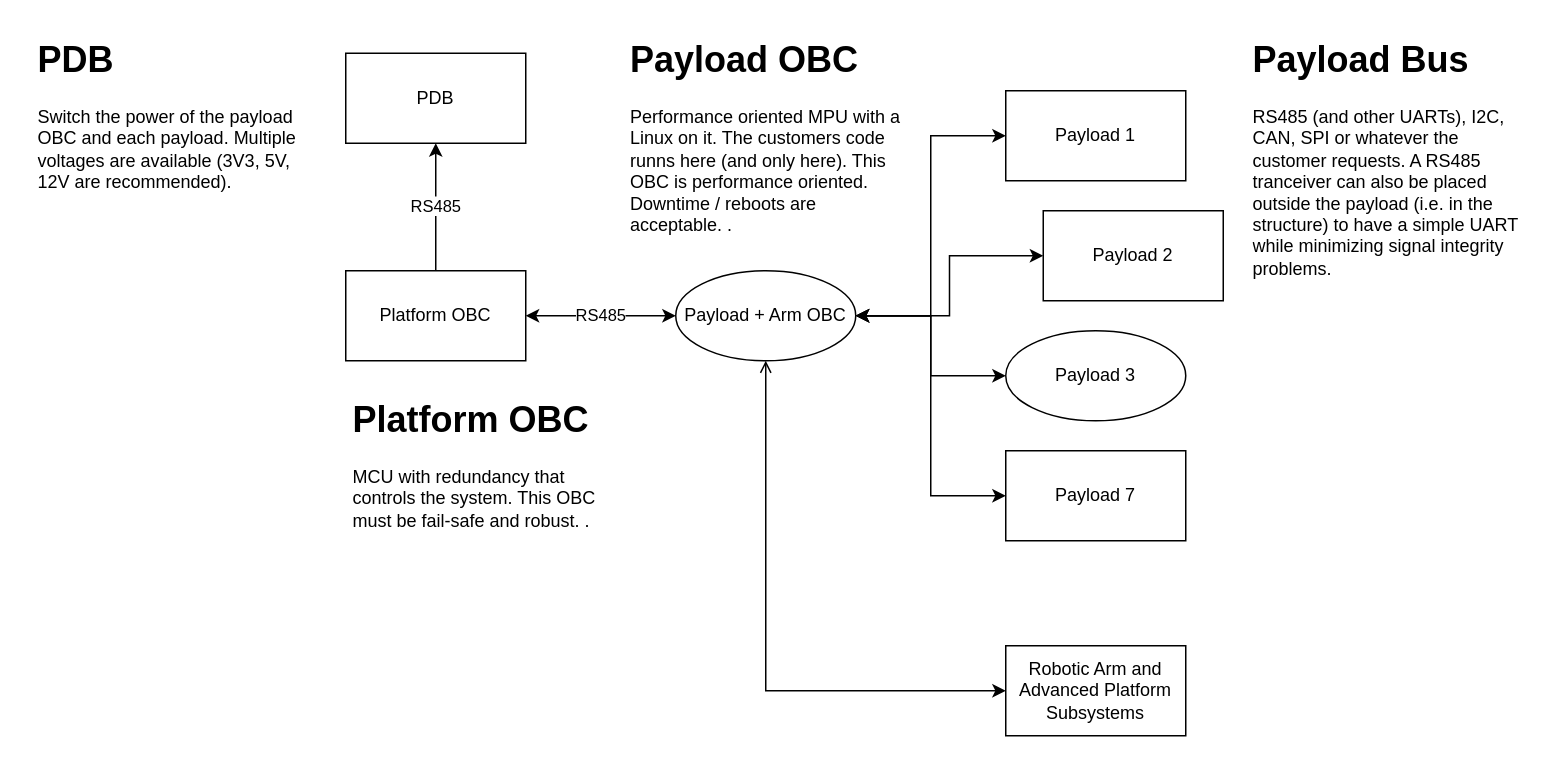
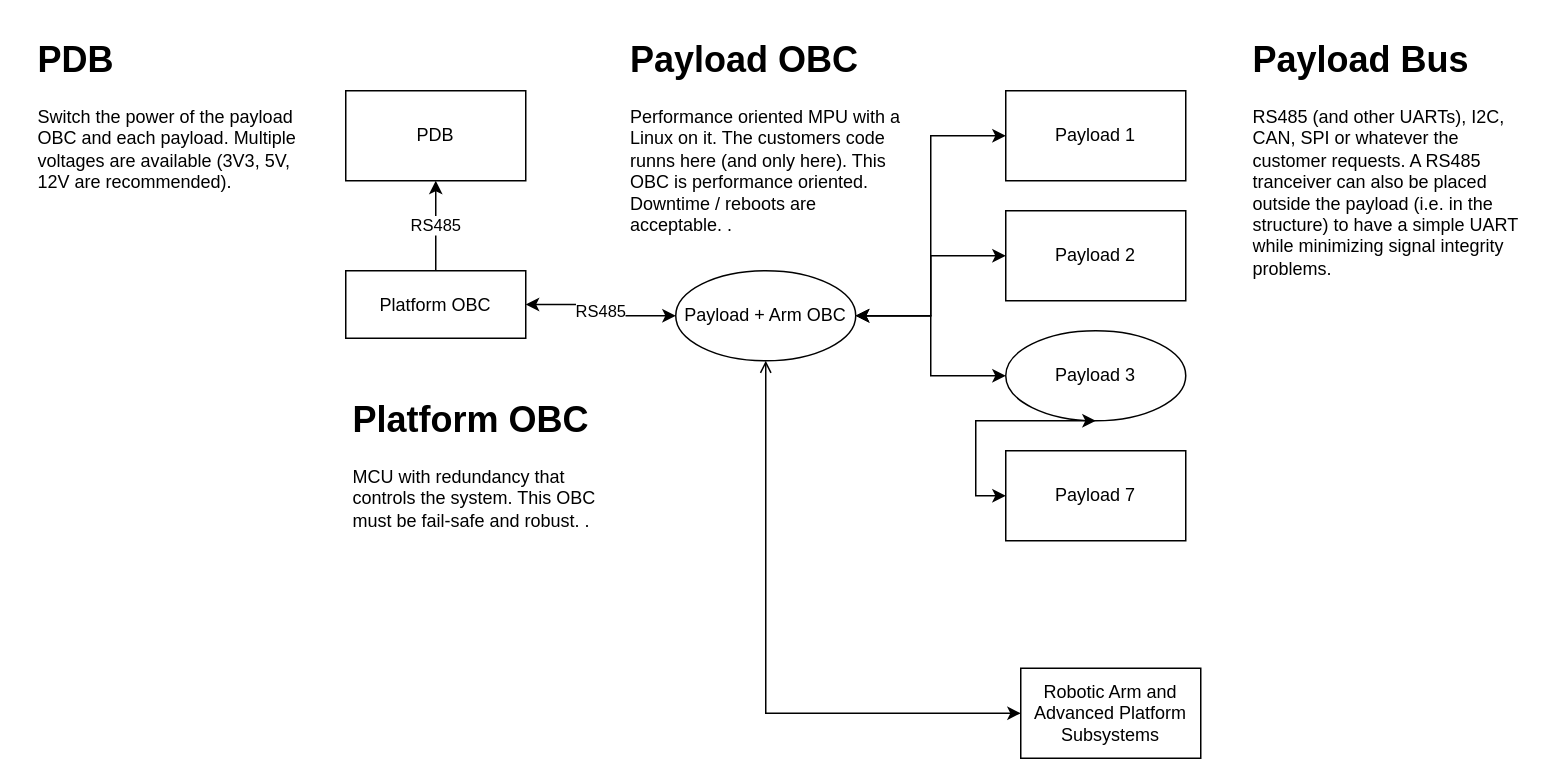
  <mxCell id="0" />
  <mxCell id="1" parent="0" />
- <mxCell id="2" value="PDB" style="rounded=0;whiteSpace=wrap;html=1;" vertex="1" parent="1"><mxGeometry x="230" y="35" width="120" height="60" as="geometry" /></mxCell>
+ <mxCell id="2" value="PDB" style="rounded=0;whiteSpace=wrap;html=1;" vertex="1" parent="1"><mxGeometry x="230" y="60" width="120" height="60" as="geometry" /></mxCell>
  <mxCell id="3" value="RS485" style="edgeStyle=orthogonalEdgeStyle;rounded=0;orthogonalLoop=1;jettySize=auto;html=1;exitX=0.5;exitY=0;exitDx=0;exitDy=0;entryX=0.5;entryY=1;entryDx=0;entryDy=0;" edge="1" parent="1" source="5" target="2"><mxGeometry relative="1" as="geometry" /></mxCell>
  <mxCell id="4" value="RS485" style="edgeStyle=orthogonalEdgeStyle;rounded=0;orthogonalLoop=1;jettySize=auto;html=1;exitX=1;exitY=0.5;exitDx=0;exitDy=0;entryX=0;entryY=0.5;entryDx=0;entryDy=0;startArrow=classic;startFill=1;" edge="1" parent="1" source="5" target="7"><mxGeometry relative="1" as="geometry" /></mxCell>
- <mxCell id="5" value="Platform OBC" style="rounded=0;whiteSpace=wrap;html=1;" vertex="1" parent="1"><mxGeometry x="230" y="180" width="120" height="60" as="geometry" /></mxCell>
+ <mxCell id="5" value="Platform OBC" style="rounded=0;whiteSpace=wrap;html=1;" vertex="1" parent="1"><mxGeometry x="230" y="180" width="120" height="45" as="geometry" /></mxCell>
  <mxCell id="6" style="edgeStyle=orthogonalEdgeStyle;rounded=0;orthogonalLoop=1;jettySize=auto;html=1;exitX=1;exitY=0.5;exitDx=0;exitDy=0;entryX=0;entryY=0.5;entryDx=0;entryDy=0;startArrow=classic;startFill=1;" edge="1" parent="1" source="7" target="8"><mxGeometry relative="1" as="geometry" /></mxCell>
  <mxCell id="7" value="Payload + Arm OBC" style="ellipse;whiteSpace=wrap;html=1;" vertex="1" parent="1"><mxGeometry x="450" y="180" width="120" height="60" as="geometry" /></mxCell>
  <mxCell id="8" value="Payload 1" style="rounded=0;whiteSpace=wrap;html=1;" vertex="1" parent="1"><mxGeometry x="670" y="60" width="120" height="60" as="geometry" /></mxCell>
  <mxCell id="9" style="edgeStyle=orthogonalEdgeStyle;rounded=0;orthogonalLoop=1;jettySize=auto;html=1;exitX=0;exitY=0.5;exitDx=0;exitDy=0;entryX=1;entryY=0.5;entryDx=0;entryDy=0;startArrow=classic;startFill=1;" edge="1" parent="1" source="10" target="7"><mxGeometry relative="1" as="geometry" /></mxCell>
- <mxCell id="10" value="Payload 2" style="rounded=0;whiteSpace=wrap;html=1;" vertex="1" parent="1"><mxGeometry x="695" y="140" width="120" height="60" as="geometry" /></mxCell>
+ <mxCell id="10" value="Payload 2" style="rounded=0;whiteSpace=wrap;html=1;" vertex="1" parent="1"><mxGeometry x="670" y="140" width="120" height="60" as="geometry" /></mxCell>
  <mxCell id="11" style="edgeStyle=orthogonalEdgeStyle;rounded=0;orthogonalLoop=1;jettySize=auto;html=1;exitX=0;exitY=0.5;exitDx=0;exitDy=0;entryX=1;entryY=0.5;entryDx=0;entryDy=0;startArrow=classic;startFill=1;" edge="1" parent="1" source="12" target="7"><mxGeometry relative="1" as="geometry" /></mxCell>
  <mxCell id="12" value="Payload 3" style="ellipse;whiteSpace=wrap;html=1;" vertex="1" parent="1"><mxGeometry x="670" y="220" width="120" height="60" as="geometry" /></mxCell>
- <mxCell id="13" style="edgeStyle=orthogonalEdgeStyle;rounded=0;orthogonalLoop=1;jettySize=auto;html=1;exitX=0;exitY=0.5;exitDx=0;exitDy=0;entryX=1;entryY=0.5;entryDx=0;entryDy=0;startArrow=classic;startFill=1;" edge="1" parent="1" source="14" target="7"><mxGeometry relative="1" as="geometry" /></mxCell>
+ <mxCell id="13" style="edgeStyle=orthogonalEdgeStyle;rounded=0;orthogonalLoop=1;jettySize=auto;html=1;exitX=0;exitY=0.5;exitDx=0;exitDy=0;startArrow=classic;startFill=1;" edge="1" parent="1" source="14" target="12"><mxGeometry relative="1" as="geometry" /></mxCell>
  <mxCell id="14" value="Payload 7" style="rounded=0;whiteSpace=wrap;html=1;" vertex="1" parent="1"><mxGeometry x="670" y="300" width="120" height="60" as="geometry" /></mxCell>
  <mxCell id="15" value="&lt;h1&gt;Platform OBC&lt;br&gt;&lt;/h1&gt;&lt;p&gt;MCU with redundancy that controls the system. This OBC must be fail-safe and robust. .&lt;/p&gt;" style="text;html=1;strokeColor=none;fillColor=none;spacing=5;spacingTop=-20;whiteSpace=wrap;overflow=hidden;rounded=0;" vertex="1" parent="1"><mxGeometry x="230" y="260" width="190" height="120" as="geometry" /></mxCell>
  <mxCell id="16" value="&lt;h1&gt;Payload OBC&lt;br&gt;&lt;/h1&gt;&lt;p&gt;Performance oriented MPU with a Linux on it. The customers code runns here (and only here). This OBC is performance oriented. Downtime / reboots are acceptable. .&lt;/p&gt;" style="text;html=1;strokeColor=none;fillColor=none;spacing=5;spacingTop=-20;whiteSpace=wrap;overflow=hidden;rounded=0;" vertex="1" parent="1"><mxGeometry x="415" width="190" height="160" as="geometry" y="20" /></mxCell>
  <mxCell id="17" value="&lt;h1&gt;Payload Bus&lt;br&gt;&lt;/h1&gt;&lt;p&gt;RS485 (and other UARTs), I2C, CAN, SPI or whatever the customer requests. A RS485 tranceiver can also be placed outside the payload (i.e. in the structure) to have a simple UART while minimizing signal integrity problems.&lt;br&gt;&lt;/p&gt;" style="text;html=1;strokeColor=none;fillColor=none;spacing=5;spacingTop=-20;whiteSpace=wrap;overflow=hidden;rounded=0;" vertex="1" parent="1"><mxGeometry x="830" width="190" height="200" as="geometry" y="20" /></mxCell>
  <mxCell id="18" style="edgeStyle=orthogonalEdgeStyle;rounded=0;orthogonalLoop=1;jettySize=auto;html=1;exitX=0;exitY=0.5;exitDx=0;exitDy=0;entryX=0.5;entryY=1;entryDx=0;entryDy=0;startArrow=classic;startFill=1;endArrow=open;" edge="1" parent="1" source="19" target="7"><mxGeometry relative="1" as="geometry" /></mxCell>
- <mxCell id="19" value="Robotic Arm and Advanced Platform Subsystems" style="rounded=0;whiteSpace=wrap;html=1;" vertex="1" parent="1"><mxGeometry x="670" y="430" width="120" height="60" as="geometry" /></mxCell>
+ <mxCell id="19" value="Robotic Arm and Advanced Platform Subsystems" style="rounded=0;whiteSpace=wrap;html=1;" vertex="1" parent="1"><mxGeometry x="680" y="445" width="120" height="60" as="geometry" /></mxCell>
  <mxCell id="20" value="&lt;h1&gt;PDB&lt;br&gt;&lt;/h1&gt;&lt;p&gt;Switch the power of the payload OBC and each payload. Multiple voltages are available (3V3, 5V, 12V are recommended).&lt;br&gt;&lt;/p&gt;" style="text;html=1;strokeColor=none;fillColor=none;spacing=5;spacingTop=-20;whiteSpace=wrap;overflow=hidden;rounded=0;" vertex="1" parent="1"><mxGeometry x="20" width="190" height="130" as="geometry" y="20" /></mxCell>
